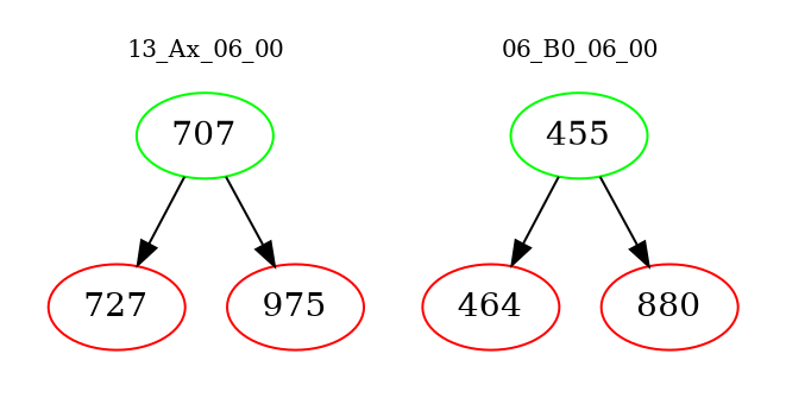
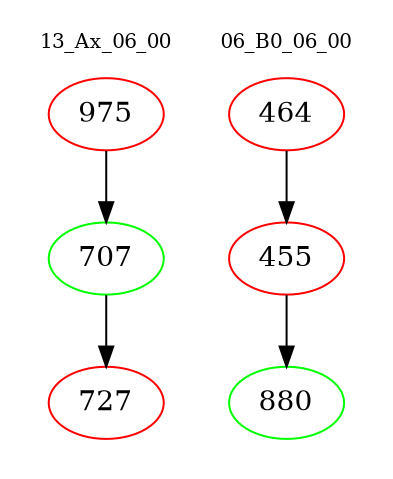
  digraph {
    node [color=red]
    edge [color=black]
    n1 [color=green label=707]
    n2 [label=727]
    n3 [label=975]
-   n4 [color=green label=455]
+   n4 [label=455]
    n5 [label=464]
-   n6 [label=880]
+   n6 [color=green label=880]
    subgraph cluster_1 {
      color=white
      fontsize=10
      label="13_Ax_06_00"
      n1
      n2
      n3
    }
    subgraph cluster_2 {
      color=white
      fontsize=10
      label="06_B0_06_00"
      n4
      n5
      n6
    }
    n1 -> n2
-   n1 -> n3
-   n4 -> n5
+   n3 -> n1
+   n5 -> n4
    n4 -> n6
  }
